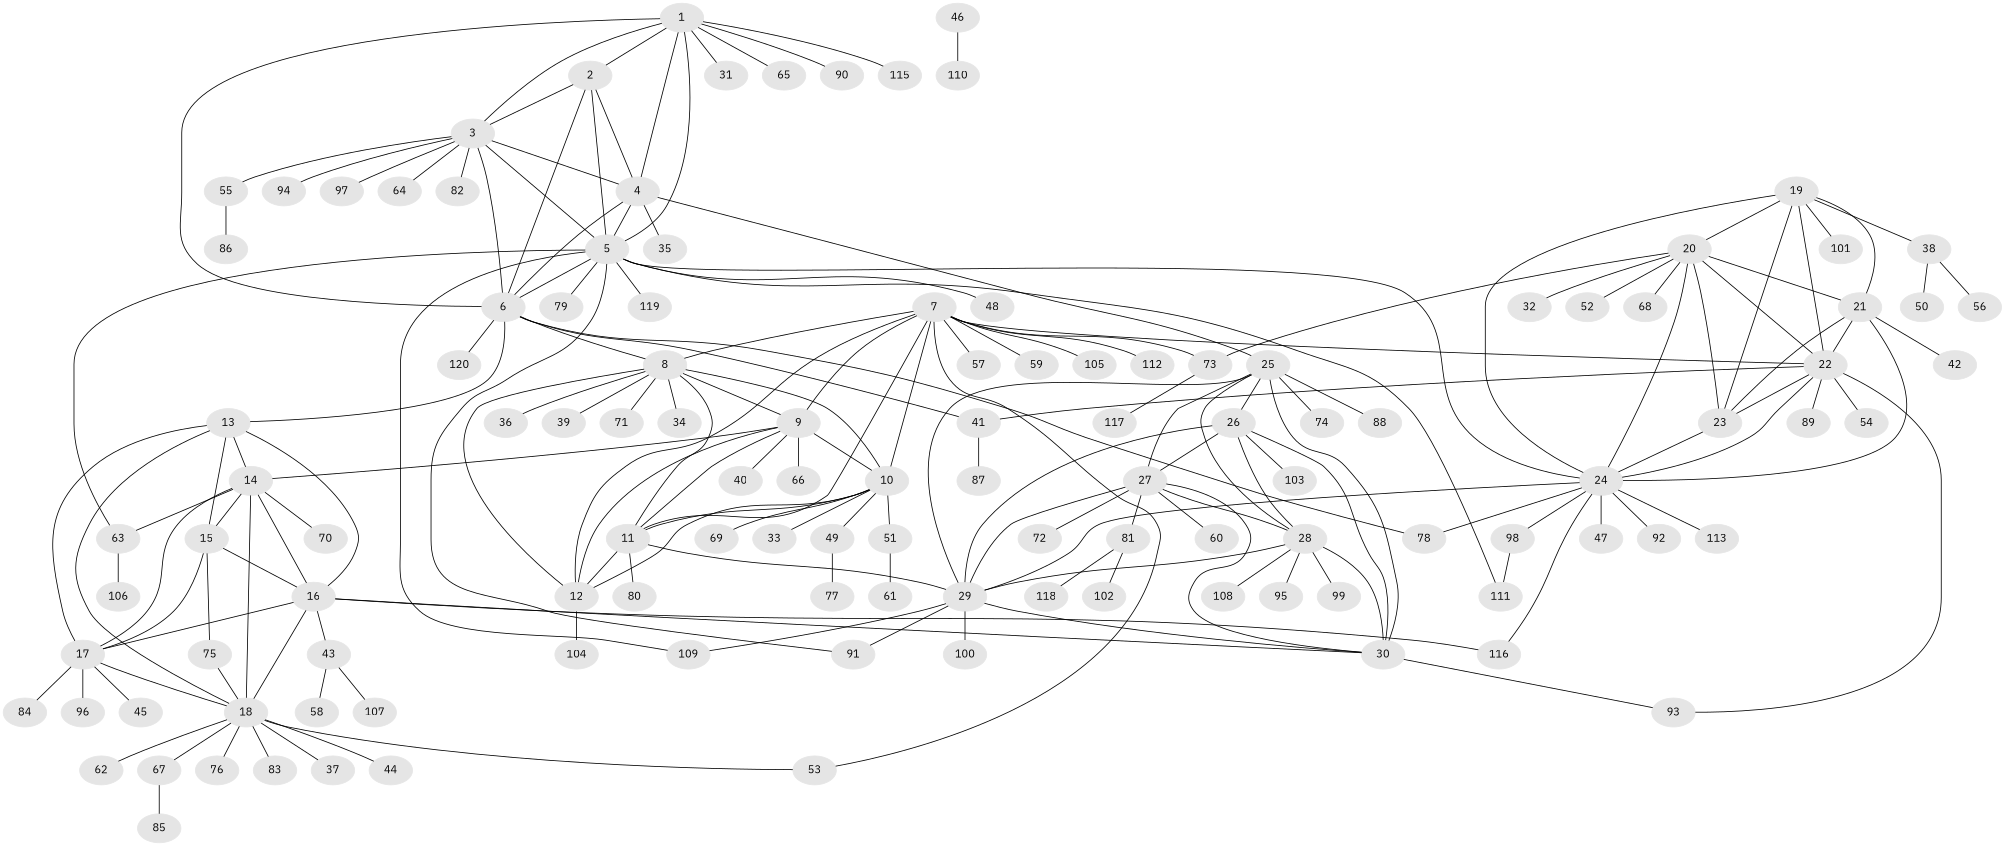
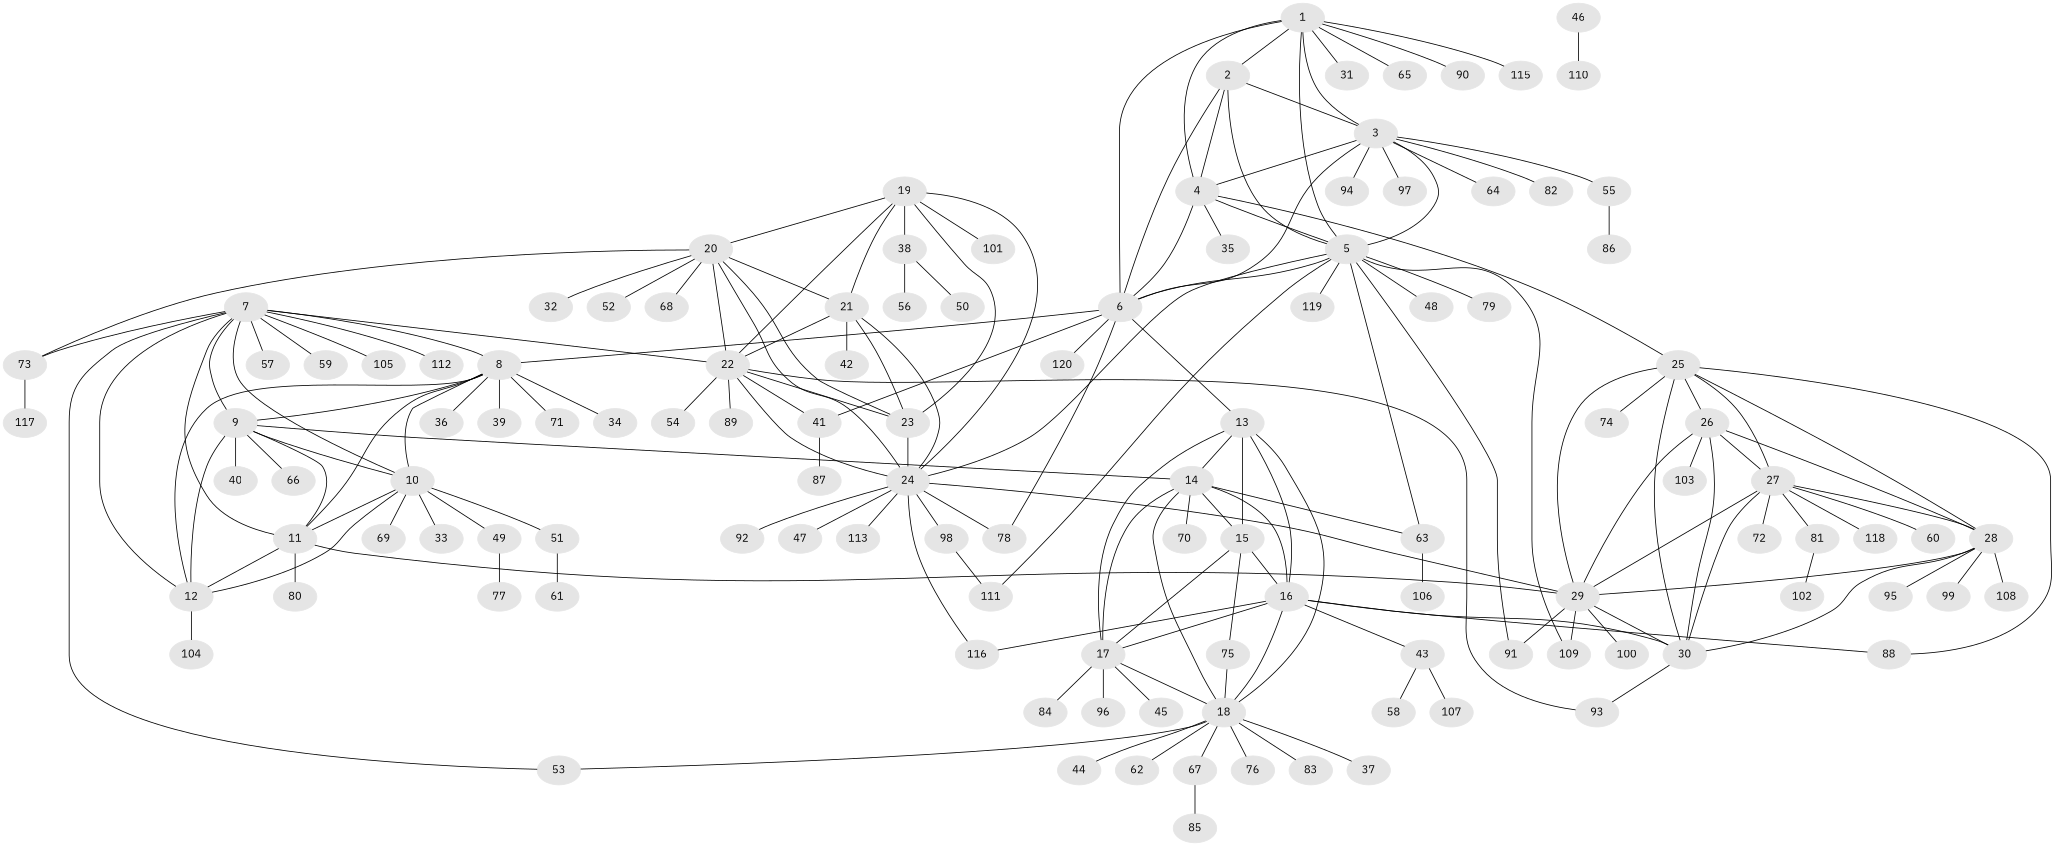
  graph {
    fontname="IBM Plex Sans"
    node [color=gray90 fontname="IBM Plex Sans" style=filled]
    edge [fontname="IBM Plex Sans"]
    1
    2
    3
    4
    5
    6
    31
    65
    90
    115
    55
    64
    82
    94
    97
    25
    35
    24
    48
    63
    79
    91
    109
    111
    119
    8
    13
    41
    78
    120
    86
    29
    30
    88
    26
    27
    28
    74
    47
    92
    98
    113
    116
    106
    9
    10
    11
    12
    34
    36
    39
    71
    14
    15
    16
    17
    18
    87
    7
    22
    53
    57
    59
    73
    105
    112
    40
    66
    33
    49
    51
    69
    80
    104
    23
    54
    89
    93
    117
    70
    77
    61
    100
    75
    43
    45
    84
    96
    37
    44
    62
    67
    76
    83
    58
    107
    85
    19
    20
    21
    38
    101
    32
    52
    68
    42
    50
    56
    46
    110
    103
    60
    72
    81
    118
    95
    99
    108
    102
    1 -- 2
    1 -- 3
    1 -- 4
    1 -- 5
    1 -- 6
    1 -- 31
    1 -- 65
    1 -- 90
    1 -- 115
    2 -- 3
    2 -- 4
    2 -- 5
    2 -- 6
    3 -- 4
    3 -- 5
    3 -- 6
    3 -- 55
    3 -- 64
    3 -- 82
    3 -- 94
    3 -- 97
    4 -- 5
    4 -- 6
    4 -- 25
    4 -- 35
    5 -- 6
    5 -- 24
    5 -- 48
    5 -- 63
    5 -- 79
    5 -- 91
    5 -- 109
    5 -- 111
    5 -- 119
    6 -- 8
    6 -- 13
    6 -- 41
    6 -- 78
    6 -- 120
    55 -- 86
    25 -- 29
    25 -- 30
    25 -- 88
    25 -- 26
    25 -- 27
    25 -- 28
    25 -- 74
    24 -- 78
    24 -- 29
    24 -- 47
    24 -- 92
    24 -- 98
    24 -- 113
    24 -- 116
    63 -- 106
    8 -- 9
    8 -- 10
    8 -- 11
    8 -- 12
    8 -- 34
    8 -- 36
    8 -- 39
    8 -- 71
    13 -- 14
    13 -- 15
    13 -- 16
    13 -- 17
    13 -- 18
    41 -- 87
    29 -- 91
    29 -- 109
    29 -- 30
    29 -- 100
    30 -- 93
    26 -- 29
    26 -- 30
    26 -- 27
    26 -- 28
    26 -- 103
    27 -- 29
    27 -- 30
    27 -- 28
    27 -- 60
    27 -- 72
    27 -- 81
-   81 -- 118
+   27 -- 118
    28 -- 29
    28 -- 30
    28 -- 95
    28 -- 99
    28 -- 108
    98 -- 111
    9 -- 10
    9 -- 11
    9 -- 12
    9 -- 14
    9 -- 40
    9 -- 66
    10 -- 11
    10 -- 12
    10 -- 33
    10 -- 49
    10 -- 51
    10 -- 69
    11 -- 29
    11 -- 12
    11 -- 80
    12 -- 104
    14 -- 63
    14 -- 15
    14 -- 16
    14 -- 17
    14 -- 18
    14 -- 70
    15 -- 16
    15 -- 17
    15 -- 75
    16 -- 30
+   16 -- 88
    16 -- 116
    16 -- 17
    16 -- 18
    16 -- 43
    17 -- 18
    17 -- 45
    17 -- 84
    17 -- 96
    18 -- 53
    18 -- 37
    18 -- 44
    18 -- 62
    18 -- 67
    18 -- 76
    18 -- 83
    7 -- 8
    7 -- 9
    7 -- 10
    7 -- 11
    7 -- 12
    7 -- 22
    7 -- 53
    7 -- 57
    7 -- 59
    7 -- 73
    7 -- 105
    7 -- 112
    22 -- 24
    22 -- 41
    22 -- 23
    22 -- 54
    22 -- 89
    22 -- 93
    73 -- 117
    49 -- 77
    51 -- 61
    23 -- 24
    75 -- 18
    43 -- 58
    43 -- 107
    67 -- 85
    19 -- 24
    19 -- 22
    19 -- 23
    19 -- 20
    19 -- 21
    19 -- 38
    19 -- 101
    20 -- 24
    20 -- 22
    20 -- 73
    20 -- 23
    20 -- 21
    20 -- 32
    20 -- 52
    20 -- 68
    21 -- 24
    21 -- 22
    21 -- 23
    21 -- 42
    38 -- 50
    38 -- 56
    46 -- 110
    81 -- 102
  }
